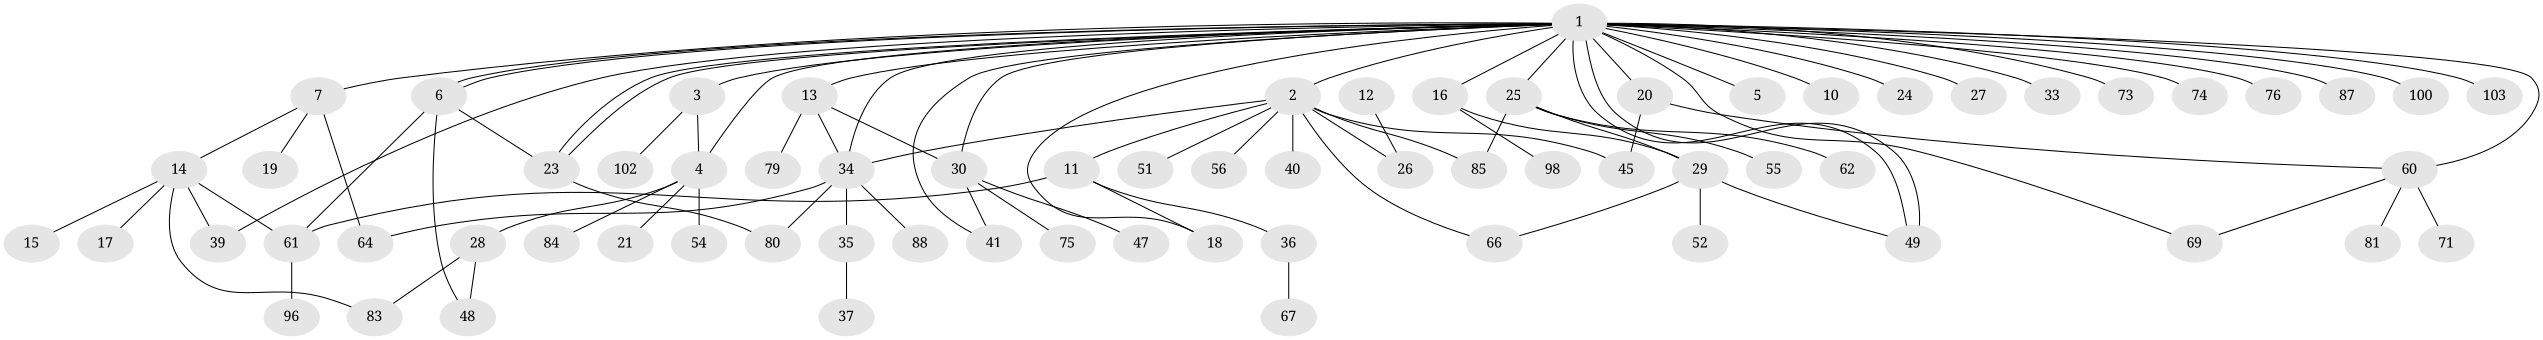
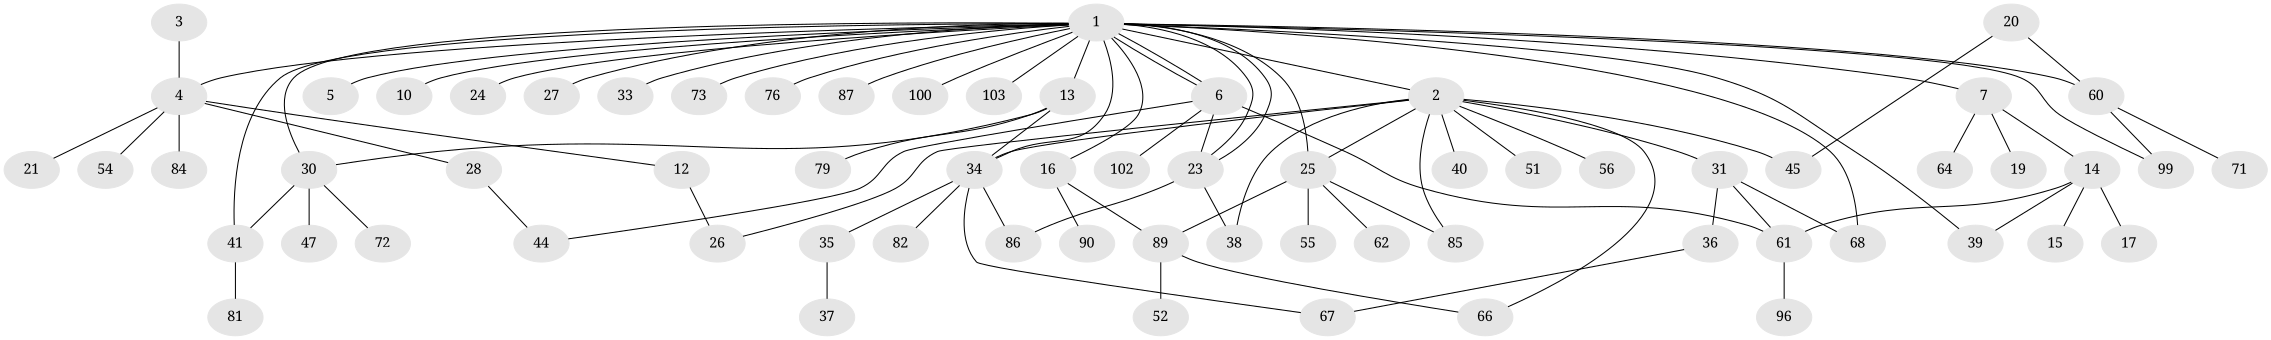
  graph {
    fontname="Noto Serif"
    node [color=gray90 fontname="Noto Serif" style=filled]
    edge [fontname="Noto Serif"]
    1 [super="+32"]
    2 [super="+65"]
    3 [super="+89"]
    4 [super="+11"]
    5 [super="+18"]
    6 [super="+9"]
    7 [super="+44"]
    10
    13 [super="+63"]
    16 [super="+50"]
    20 [super="+53"]
    23 [super="+94"]
    24
    25 [super="+46"]
    27
    30 [super="+42"]
    33 [super="+58"]
    34 [super="+78"]
    39 [super="+43"]
    41 [super="+101"]
-   49 [super="+59"]
    60 [super="+95"]
-   68 [label=18]
+   68
    73
-   74
    76
    87
-   99 [label=69]
+   99
    100
    103
    26
-   31 [super="+69" label=11]
+   31 [super="+69"]
+   38
    40 [super="+98"]
    51 [super="+93"]
    56
    66
    85
    45
    12 [super="+82"]
    21
    28 [super="+57"]
    54
    84
-   48
+   48 [label=44]
    61 [super="+97"]
    102
    14 [super="+77"]
    19
    64
    79
-   29 [super="+70"]
-   90 [label=98]
-   86 [super="+91" label=80]
+   29 [super="+70" label=89]
+   90
+   86 [super="+91"]
    55
    62
    47
-   75
+   75 [label=72]
    35
-   88
+   88 [label=82]
    71 [super="+92"]
    81
    36 [super="+72"]
-   83
    96
    15
    17
    52
    67
    37
    1 -- 2
-   1 -- 3
    1 -- 4
    1 -- 5
    1 -- 6
    1 -- 6
    1 -- 7
    1 -- 10
    1 -- 13
    1 -- 16
-   1 -- 20
    1 -- 23
    1 -- 23
    1 -- 24
    1 -- 25
    1 -- 27
    1 -- 30
    1 -- 33
    1 -- 34
    1 -- 39
    1 -- 41
-   1 -- 49
-   1 -- 49
    1 -- 60 [weight=2]
    1 -- 68
    1 -- 73
-   1 -- 74
    1 -- 76
    1 -- 87
    1 -- 99
    1 -- 100
    1 -- 103
+   2 -- 25
    2 -- 34
    2 -- 26
    2 -- 31
+   2 -- 38
    2 -- 40
    2 -- 51
    2 -- 56
    2 -- 66
    2 -- 85
    2 -- 45
    3 -- 4
+   4 -- 12
    4 -- 21
    4 -- 28
    4 -- 54
    4 -- 84
    6 -- 23
    6 -- 48
    6 -- 61
-   3 -- 102
+   6 -- 102
    7 -- 14
    7 -- 19
    7 -- 64
    13 -- 30
    13 -- 34
    13 -- 79
    16 -- 29 [weight=2]
    16 -- 90
    20 -- 60
    20 -- 45
+   23 -- 38
    23 -- 86
    25 -- 85
    25 -- 29
    25 -- 55
    25 -- 62
    30 -- 41
    30 -- 47
    30 -- 75
-   34 -- 64
+   34 -- 67
    34 -- 86
    34 -- 35
    34 -- 88
    60 -- 99
    60 -- 71
-   60 -- 81
+   41 -- 81
    31 -- 68
    31 -- 61
    31 -- 36
    12 -- 26
    28 -- 48
-   28 -- 83
    61 -- 96
    14 -- 39
    14 -- 61
-   14 -- 83
    14 -- 15
    14 -- 17
-   29 -- 49
    29 -- 66
    29 -- 52
    35 -- 37
    36 -- 67
  }
